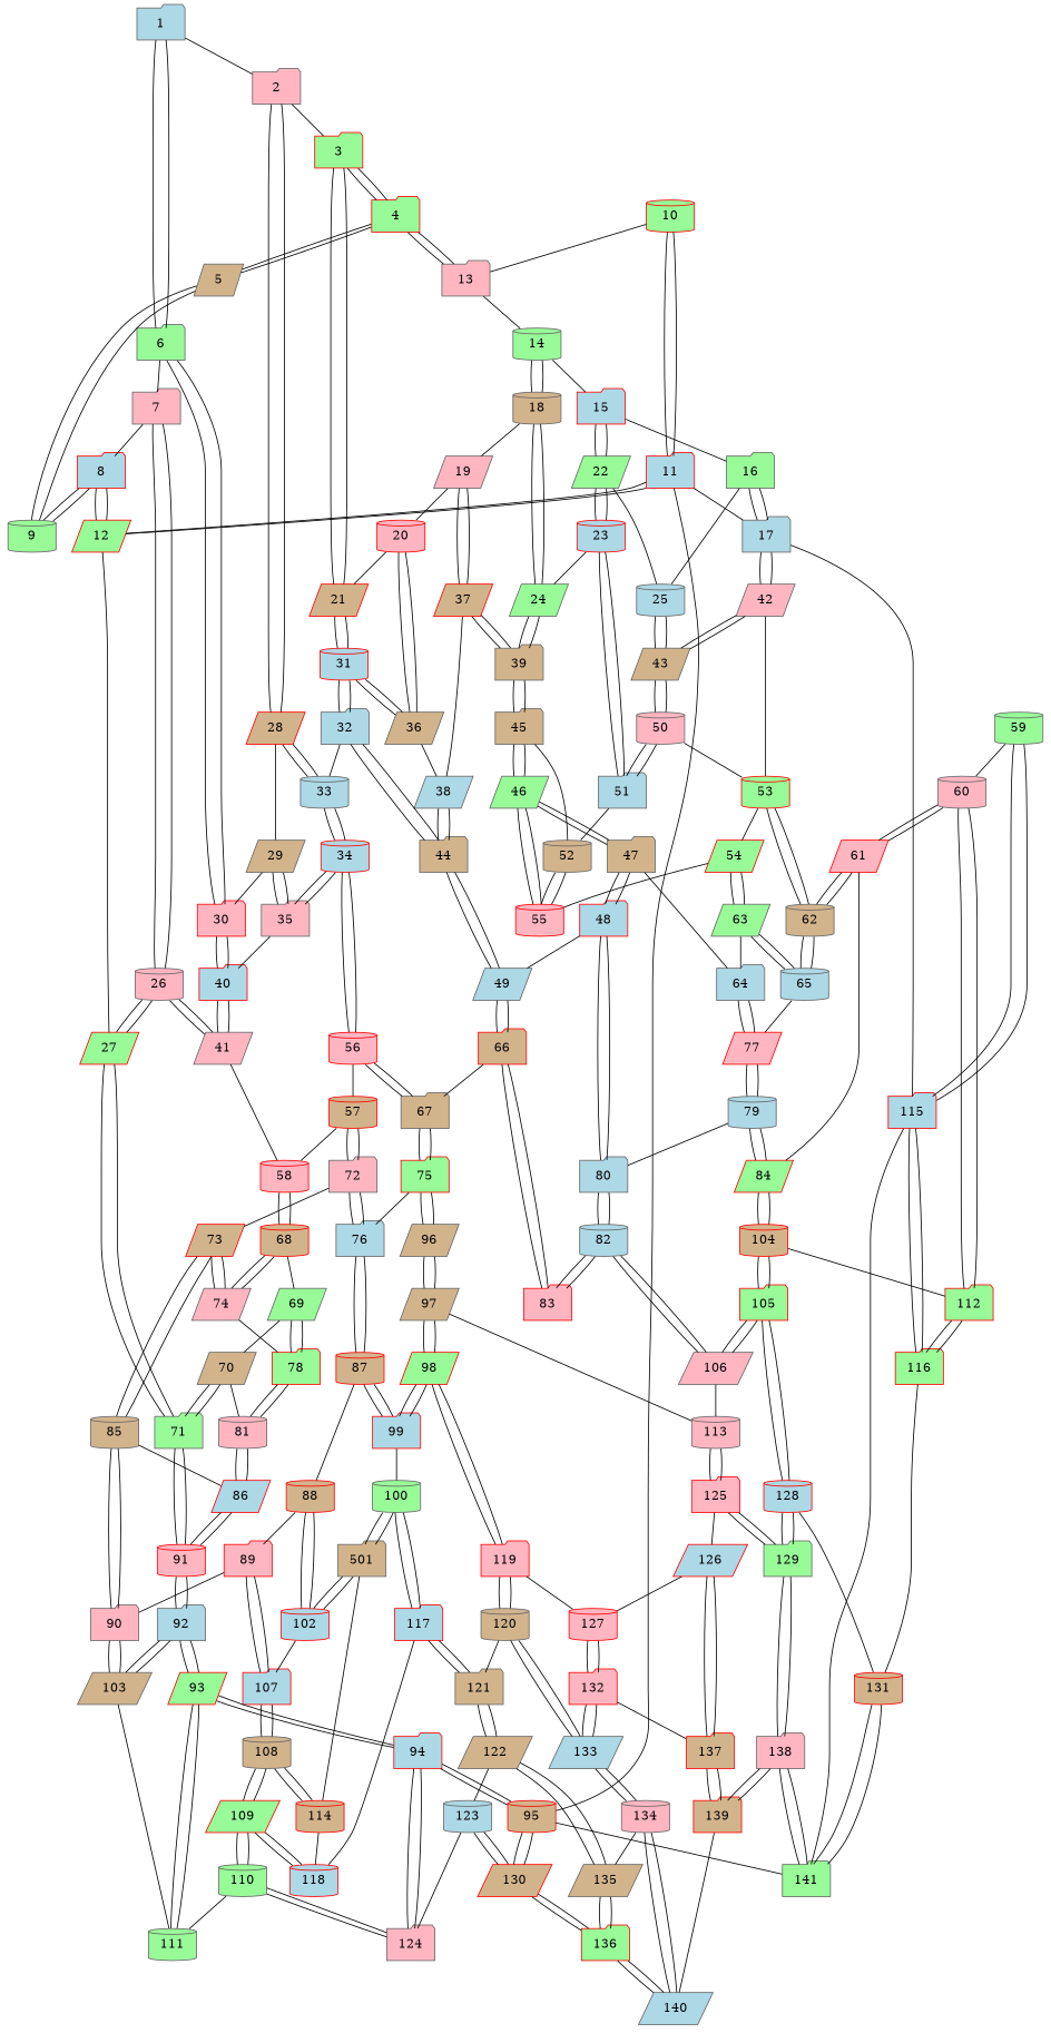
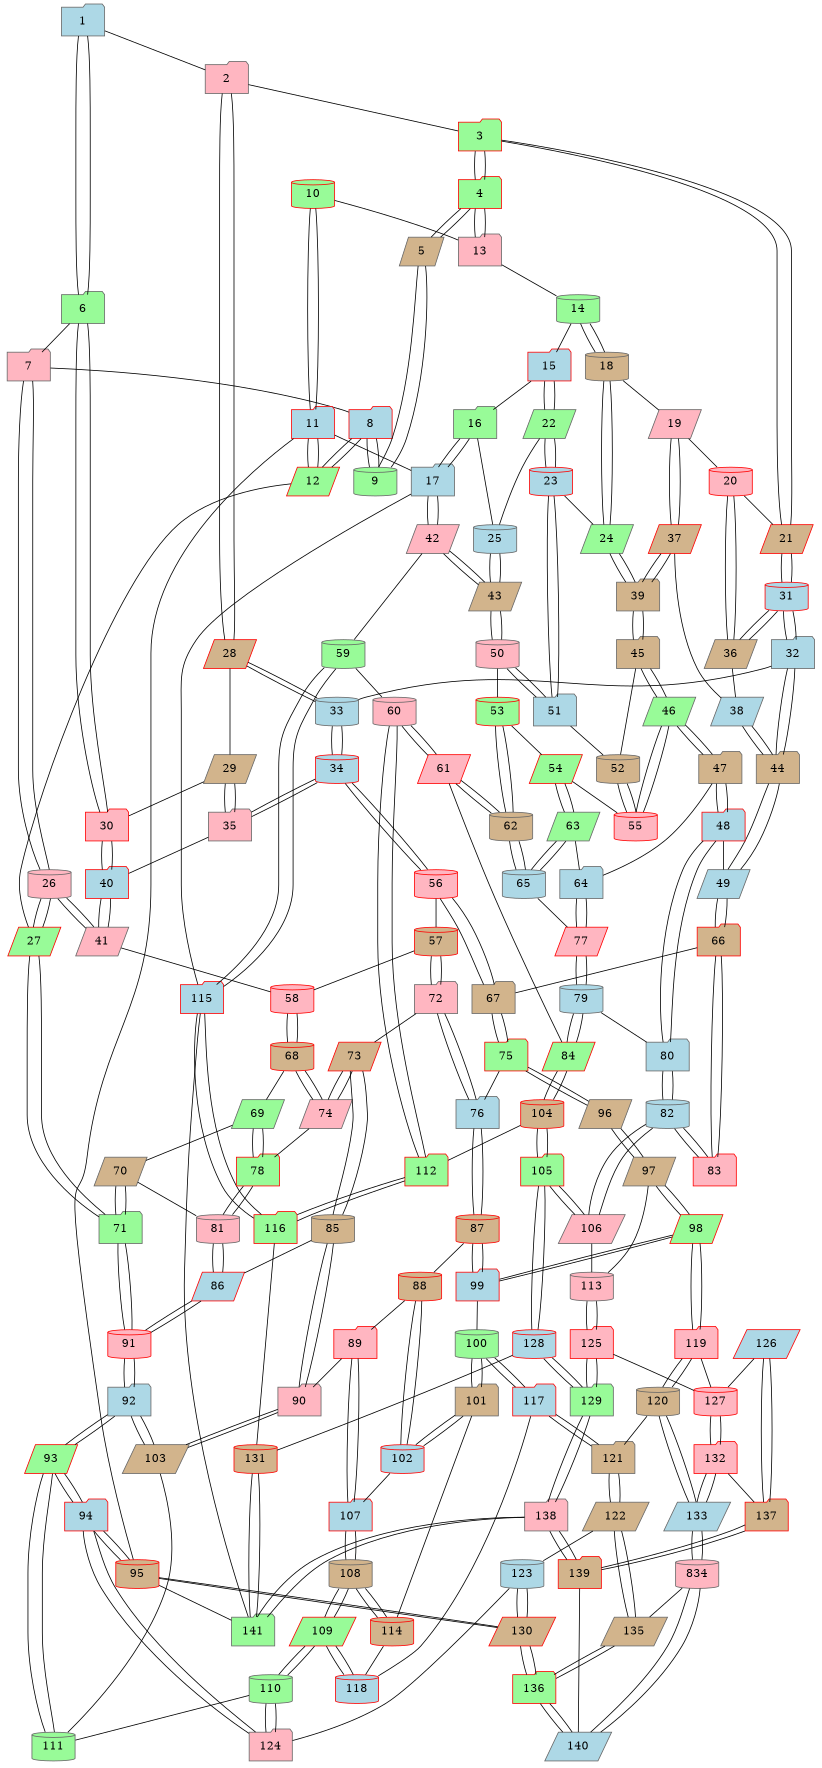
  graph {
    node [color=gray40 fillcolor=tan shape=folder style=filled]
    1 [fillcolor=lightblue]
    2 [fillcolor=lightpink]
    6 [fillcolor=palegreen]
    3 [color=red fillcolor=palegreen]
    28 [color=red shape=parallelogram]
    7 [fillcolor=lightpink]
    30 [color=red fillcolor=lightpink]
    4 [color=red fillcolor=palegreen]
    21 [color=red shape=parallelogram]
    29 [shape=parallelogram]
    33 [fillcolor=lightblue shape=cylinder]
    5 [shape=parallelogram]
    13 [fillcolor=lightpink]
    31 [color=red fillcolor=lightblue shape=cylinder]
    9 [fillcolor=palegreen shape=cylinder]
    14 [fillcolor=palegreen shape=cylinder]
    8 [color=red fillcolor=lightblue]
    26 [fillcolor=lightpink shape=cylinder]
    40 [color=red fillcolor=lightblue]
    12 [color=red fillcolor=palegreen shape=parallelogram]
    27 [color=red fillcolor=palegreen shape=parallelogram]
    41 [fillcolor=lightpink shape=parallelogram]
    10 [color=red fillcolor=palegreen shape=cylinder]
    11 [color=red fillcolor=lightblue]
    17 [fillcolor=lightblue]
    95 [color=red shape=cylinder]
    42 [fillcolor=lightpink shape=parallelogram]
    115 [color=red fillcolor=lightblue]
    130 [color=red shape=parallelogram]
    141 [fillcolor=palegreen]
    71 [fillcolor=palegreen]
    15 [color=red fillcolor=lightblue]
    18 [shape=cylinder]
    16 [fillcolor=palegreen]
    22 [fillcolor=palegreen shape=parallelogram]
    19 [fillcolor=lightpink shape=parallelogram]
    24 [fillcolor=palegreen shape=parallelogram]
    25 [fillcolor=lightblue shape=cylinder]
    23 [color=red fillcolor=lightblue shape=cylinder]
    43 [shape=parallelogram]
    59 [fillcolor=palegreen shape=cylinder]
    116 [color=red fillcolor=palegreen]
    20 [color=red fillcolor=lightpink shape=cylinder]
    37 [color=red shape=parallelogram]
    39
    36 [shape=parallelogram]
    38 [fillcolor=lightblue shape=parallelogram]
    32 [fillcolor=lightblue]
    51 [fillcolor=lightblue]
    52 [shape=cylinder]
    45
    50 [fillcolor=lightpink shape=cylinder]
    58 [color=red fillcolor=lightpink shape=cylinder]
    91 [color=red fillcolor=lightpink shape=cylinder]
    35 [fillcolor=lightpink]
    34 [color=red fillcolor=lightblue shape=cylinder]
    44
    49 [fillcolor=lightblue shape=parallelogram]
    56 [color=red fillcolor=lightpink shape=cylinder]
    57 [color=red shape=cylinder]
    67
    46 [fillcolor=palegreen shape=parallelogram]
    68 [color=red shape=cylinder]
    60 [fillcolor=lightpink shape=cylinder]
    53 [color=red fillcolor=palegreen shape=cylinder]
    66 [color=red]
    47
    55 [color=red fillcolor=lightpink shape=cylinder]
    48 [color=red fillcolor=lightblue]
    64 [fillcolor=lightblue]
    80 [fillcolor=lightblue]
    77 [color=red fillcolor=lightpink shape=parallelogram]
    82 [fillcolor=lightblue shape=cylinder]
    83 [color=red fillcolor=lightpink]
    54 [color=red fillcolor=palegreen shape=parallelogram]
    62 [shape=cylinder]
    63 [fillcolor=palegreen shape=parallelogram]
    65 [fillcolor=lightblue shape=cylinder]
    72 [fillcolor=lightpink]
    75 [color=red fillcolor=palegreen]
    73 [color=red shape=parallelogram]
    76 [fillcolor=lightblue]
    69 [fillcolor=palegreen shape=parallelogram]
    74 [fillcolor=lightpink shape=parallelogram]
    61 [color=red fillcolor=lightpink shape=parallelogram]
    112 [color=red fillcolor=palegreen]
    84 [color=red fillcolor=palegreen shape=parallelogram]
    104 [color=red shape=cylinder]
    79 [fillcolor=lightblue shape=cylinder]
    96 [shape=parallelogram]
    70 [shape=parallelogram]
    78 [color=red fillcolor=palegreen]
    81 [fillcolor=lightpink shape=cylinder]
    86 [color=red fillcolor=lightblue shape=parallelogram]
    92 [fillcolor=lightblue]
    85 [shape=cylinder]
    87 [color=red shape=cylinder]
    90 [fillcolor=lightpink]
    97 [shape=parallelogram]
    88 [color=red shape=cylinder]
    99 [color=red fillcolor=lightblue]
    106 [fillcolor=lightpink shape=parallelogram]
    113 [fillcolor=lightpink shape=cylinder]
    105 [color=red fillcolor=palegreen]
    103 [shape=parallelogram]
    89 [color=red fillcolor=lightpink]
    102 [color=red fillcolor=lightblue shape=cylinder]
    100 [fillcolor=palegreen shape=cylinder]
    107 [color=red fillcolor=lightblue]
    108 [shape=cylinder]
    111 [fillcolor=palegreen shape=cylinder]
    93 [color=red fillcolor=palegreen shape=parallelogram]
    94 [color=red fillcolor=lightblue]
    124 [fillcolor=lightpink]
    136 [color=red fillcolor=palegreen]
    98 [color=red fillcolor=palegreen shape=parallelogram]
    119 [color=red fillcolor=lightpink]
    125 [color=red fillcolor=lightpink]
    120 [shape=cylinder]
    127 [color=red fillcolor=lightpink shape=cylinder]
-   101 [label=501]
+   101
    117 [color=red fillcolor=lightblue]
    114 [color=red shape=cylinder]
    118 [color=red fillcolor=lightblue shape=cylinder]
    121
    128 [color=red fillcolor=lightblue shape=cylinder]
    131 [color=red shape=cylinder]
    129 [fillcolor=palegreen]
    109 [color=red fillcolor=palegreen shape=parallelogram]
    110 [fillcolor=palegreen shape=cylinder]
    126 [color=red fillcolor=lightblue shape=parallelogram]
    122 [shape=parallelogram]
    133 [fillcolor=lightblue shape=parallelogram]
    132 [color=red fillcolor=lightpink]
-   134 [fillcolor=lightpink shape=cylinder]
+   134 [fillcolor=lightpink shape=cylinder label=834]
    123 [fillcolor=lightblue shape=cylinder]
    135 [shape=parallelogram]
    137 [color=red]
    138 [fillcolor=lightpink]
    139 [color=red]
    140 [fillcolor=lightblue shape=parallelogram]
    1 -- 2
    1 -- 6
    1 -- 6
    2 -- 3
    2 -- 28
    2 -- 28
    6 -- 7
    6 -- 30
    6 -- 30
    3 -- 4
    3 -- 4
    3 -- 21
    3 -- 21
    28 -- 29
    28 -- 33
    28 -- 33
    7 -- 8
    7 -- 26
    7 -- 26
    30 -- 40
    30 -- 40
    4 -- 5
    4 -- 5
    4 -- 13
    4 -- 13
    21 -- 31
    21 -- 31
    29 -- 30
    29 -- 35
    29 -- 35
    33 -- 34
    33 -- 34
    5 -- 9
    5 -- 9
    13 -- 14
    31 -- 36
    31 -- 36
    31 -- 32
    31 -- 32
    14 -- 15
    14 -- 18
    14 -- 18
    8 -- 9
    8 -- 9
    8 -- 12
    8 -- 12
    26 -- 27
    26 -- 27
    26 -- 41
    26 -- 41
    40 -- 41
    40 -- 41
    12 -- 27
    27 -- 71
    27 -- 71
    41 -- 58
    10 -- 13
    10 -- 11
    10 -- 11
    11 -- 12
    11 -- 12
    11 -- 17
    11 -- 95
    17 -- 42
    17 -- 42
    17 -- 115
    95 -- 130
    95 -- 130
    95 -- 141
    42 -- 43
    42 -- 43
-   42 -- 53
+   42 -- 59
    115 -- 141
    115 -- 116
    115 -- 116
    130 -- 136
    130 -- 136
    71 -- 91
    71 -- 91
    15 -- 16
    15 -- 22
    15 -- 22
    18 -- 19
    18 -- 24
    18 -- 24
    16 -- 17
    16 -- 17
    16 -- 25
    22 -- 25
    22 -- 23
    22 -- 23
    19 -- 20
    19 -- 37
    19 -- 37
    24 -- 39
    24 -- 39
    25 -- 43
    25 -- 43
    23 -- 24
    23 -- 51
    23 -- 51
    43 -- 50
    43 -- 50
    59 -- 115
    59 -- 115
    59 -- 60
    116 -- 131
    20 -- 21
    20 -- 36
    20 -- 36
    37 -- 39
    37 -- 39
    37 -- 38
    39 -- 45
    39 -- 45
    36 -- 38
    38 -- 44
    38 -- 44
    32 -- 33
    32 -- 44
    32 -- 44
    51 -- 52
    52 -- 55
    52 -- 55
    45 -- 52
    45 -- 46
    45 -- 46
    50 -- 51
    50 -- 51
    50 -- 53
    58 -- 68
    58 -- 68
    91 -- 92
    91 -- 92
    35 -- 40
    34 -- 35
    34 -- 35
    34 -- 56
    34 -- 56
    44 -- 49
    44 -- 49
    49 -- 66
    49 -- 66
    56 -- 57
    56 -- 67
    56 -- 67
    57 -- 58
    57 -- 72
    57 -- 72
    67 -- 75
    67 -- 75
    46 -- 47
    46 -- 47
    46 -- 55
    46 -- 55
    68 -- 69
    68 -- 74
    68 -- 74
    60 -- 61
    60 -- 61
    60 -- 112
    60 -- 112
    53 -- 54
    53 -- 62
    53 -- 62
    66 -- 67
    66 -- 83
    66 -- 83
    47 -- 48
    47 -- 48
    47 -- 64
    48 -- 49
    48 -- 80
    48 -- 80
    64 -- 77
    64 -- 77
    80 -- 82
    80 -- 82
    77 -- 79
    77 -- 79
    82 -- 83
    82 -- 83
    82 -- 106
    82 -- 106
    54 -- 55
    54 -- 63
    54 -- 63
    62 -- 65
    62 -- 65
    63 -- 64
    63 -- 65
    63 -- 65
    65 -- 77
    72 -- 73
    72 -- 76
    72 -- 76
    75 -- 76
    75 -- 96
    75 -- 96
    73 -- 74
    73 -- 74
    73 -- 85
    73 -- 85
    76 -- 87
    76 -- 87
    69 -- 70
    69 -- 78
    69 -- 78
    74 -- 78
    61 -- 62
    61 -- 62
    61 -- 84
    112 -- 116
    112 -- 116
    84 -- 104
    84 -- 104
    104 -- 112
    104 -- 105
    104 -- 105
    79 -- 80
    79 -- 84
    79 -- 84
    96 -- 97
    96 -- 97
    70 -- 71
    70 -- 71
    70 -- 81
    78 -- 81
    78 -- 81
    81 -- 86
    81 -- 86
    86 -- 91
    86 -- 91
    92 -- 103
    92 -- 103
    92 -- 93
    92 -- 93
    85 -- 86
    85 -- 90
    85 -- 90
    87 -- 88
    87 -- 99
    87 -- 99
    90 -- 103
    90 -- 103
    97 -- 113
    97 -- 98
    97 -- 98
    88 -- 89
    88 -- 102
    88 -- 102
    99 -- 100
    106 -- 113
    113 -- 125
    113 -- 125
    105 -- 106
    105 -- 106
    105 -- 128
    105 -- 128
    103 -- 111
    89 -- 90
    89 -- 107
    89 -- 107
    102 -- 107
    100 -- 101
    100 -- 101
    100 -- 117
    100 -- 117
    107 -- 108
    107 -- 108
    108 -- 114
    108 -- 114
    108 -- 109
    108 -- 109
    93 -- 111
    93 -- 111
    93 -- 94
    93 -- 94
    94 -- 95
    94 -- 95
    94 -- 124
    94 -- 124
    136 -- 140
    136 -- 140
    98 -- 99
    98 -- 99
    98 -- 119
    98 -- 119
    119 -- 120
    119 -- 120
    119 -- 127
    125 -- 129
    125 -- 129
-   125 -- 126
+   125 -- 127
    120 -- 121
    120 -- 133
    120 -- 133
    127 -- 132
    127 -- 132
    101 -- 102
    101 -- 102
    101 -- 114
    117 -- 118
    117 -- 121
    117 -- 121
    114 -- 118
    121 -- 122
    121 -- 122
    128 -- 131
    128 -- 129
    128 -- 129
    131 -- 141
    131 -- 141
    129 -- 138
    129 -- 138
    109 -- 118
    109 -- 118
    109 -- 110
    109 -- 110
    110 -- 111
    110 -- 124
    110 -- 124
    126 -- 127
    126 -- 137
    126 -- 137
    122 -- 123
    122 -- 135
    122 -- 135
    133 -- 134
    133 -- 134
    132 -- 133
    132 -- 133
    132 -- 137
    134 -- 135
    134 -- 140
    134 -- 140
    123 -- 130
    123 -- 130
    123 -- 124
    135 -- 136
    135 -- 136
    137 -- 139
    137 -- 139
    138 -- 141
    138 -- 141
    138 -- 139
    138 -- 139
    139 -- 140
  }
